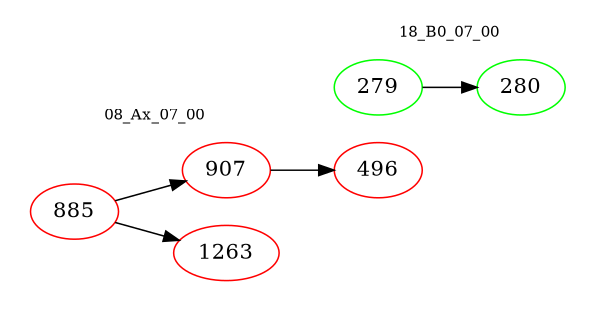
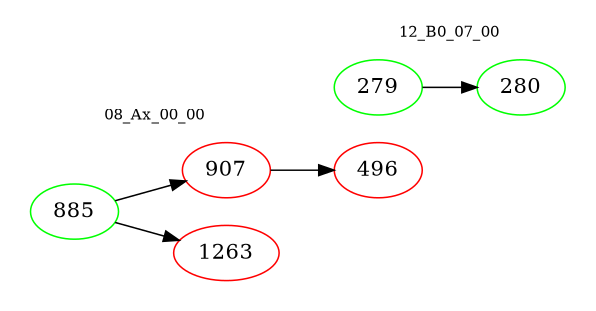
  digraph {
    rankdir=LR
    node [color=green]
    edge [color=black]
-   n1 [color=red label=885]
+   n1 [label=885]
    n2 [color=red label=1263]
    n3 [color=red label=907]
    n4 [label=279]
    n5 [label=280]
    n6 [color=red label=496]
    subgraph cluster_1 {
      color=white
      fontsize=10
-     label="08_Ax_07_00"
+     label="08_Ax_00_00"
      n1
      n2
      n3
    }
    subgraph cluster_2 {
      color=white
      fontsize=10
-     label="18_B0_07_00"
+     label="12_B0_07_00"
      n4
      n5
      n6
    }
    n1 -> n2
    n1 -> n3
    n3 -> n6
    n4 -> n5
  }
